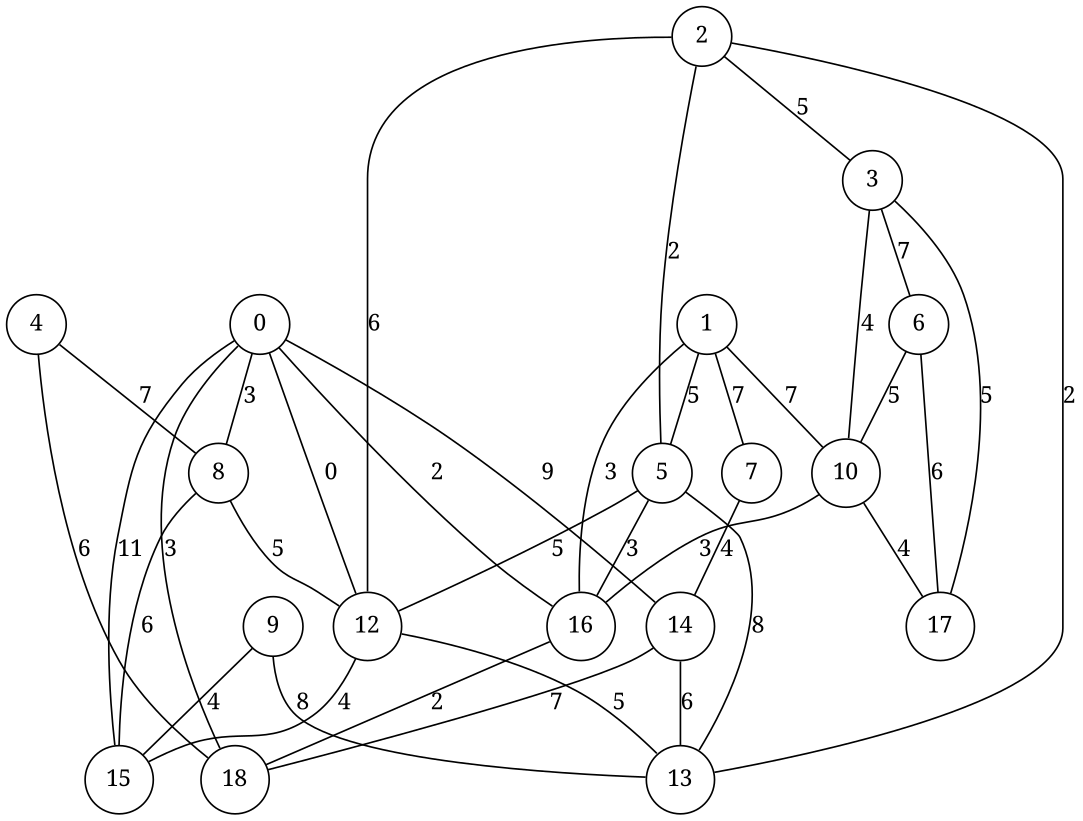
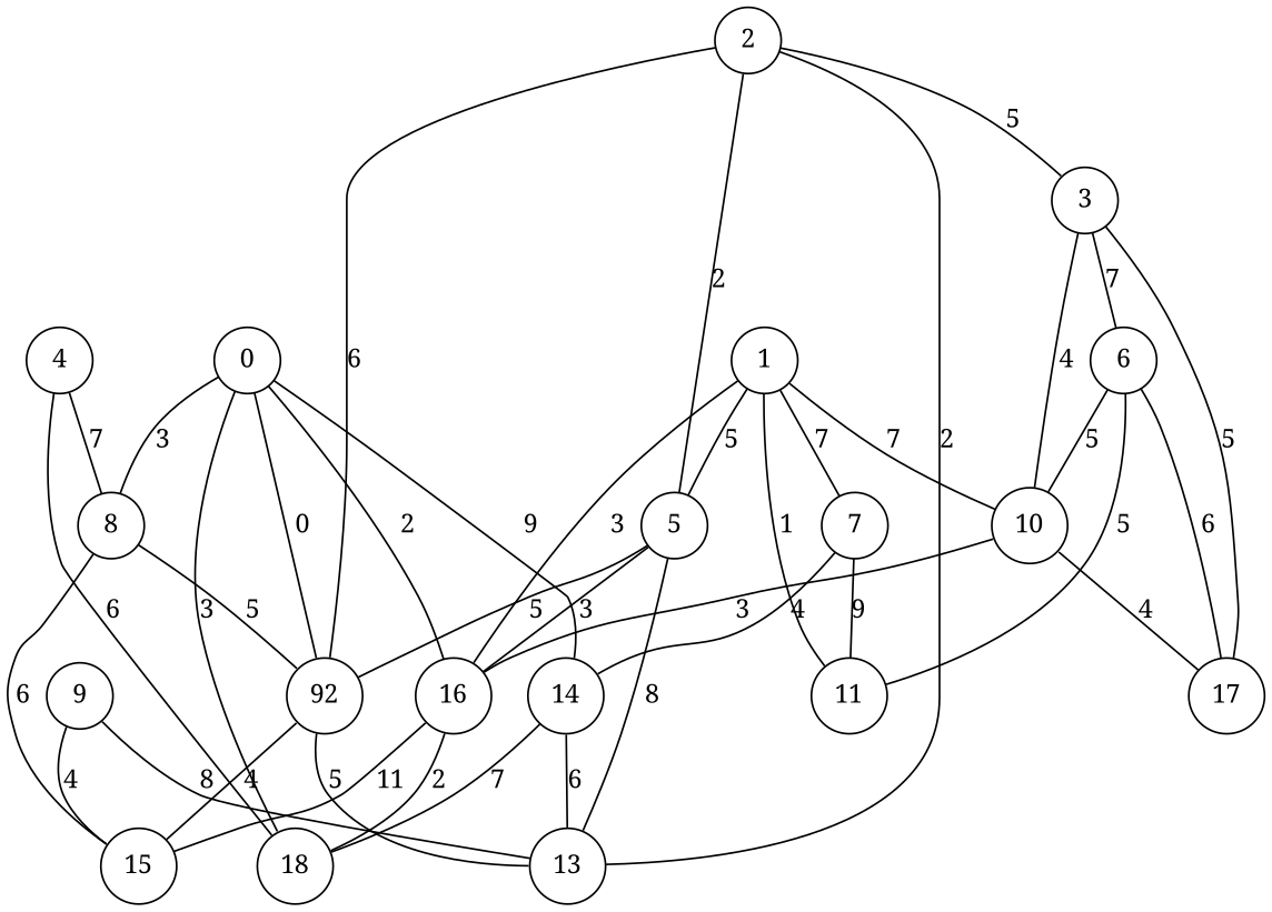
  graph {
    fontname="Noto Serif"
    node [fontname="Noto Serif" shape=circle]
    edge [fontname="Noto Serif"]
    0
-   12
+   12 [label=92]
    18
    14
    15
    8
    16
    13
    1
    10
    7
    5
+   11
    17
    2
    3
    6
    4
    9
    0 -- 12 [label=0]
    0 -- 18 [label=3]
    0 -- 14 [label=9]
-   0 -- 15 [label=11]
+   16 -- 15 [label=11]
    0 -- 8 [label=3]
    0 -- 16 [label=2]
    12 -- 15 [label=4]
    12 -- 13 [label=5]
    14 -- 18 [label=7]
    14 -- 13 [label=6]
    8 -- 12 [label=5]
    8 -- 15 [label=6]
    16 -- 18 [label=2]
    1 -- 16 [label=3]
    1 -- 10 [label=7]
    1 -- 7 [label=7]
    1 -- 5 [label=5]
+   1 -- 11 [label=1]
    10 -- 16 [label=3]
    10 -- 17 [label=4]
    7 -- 14 [label=4]
+   7 -- 11 [label=9]
    5 -- 12 [label=5]
    5 -- 16 [label=3]
    5 -- 13 [label=8]
    2 -- 12 [label=6]
    2 -- 13 [label=2]
    2 -- 5 [label=2]
    2 -- 3 [label=5]
    3 -- 10 [label=4]
    3 -- 17 [label=5]
    3 -- 6 [label=7]
    6 -- 10 [label=5]
+   6 -- 11 [label=5]
    6 -- 17 [label=6]
    4 -- 18 [label=6]
    4 -- 8 [label=7]
    9 -- 15 [label=4]
    9 -- 13 [label=8]
  }
